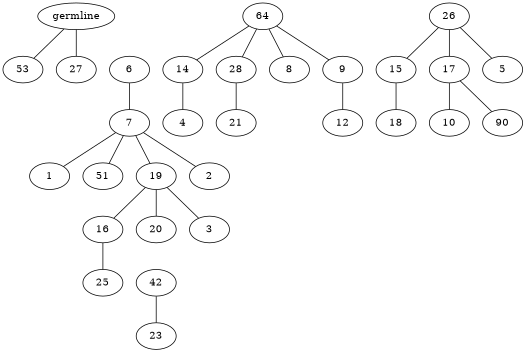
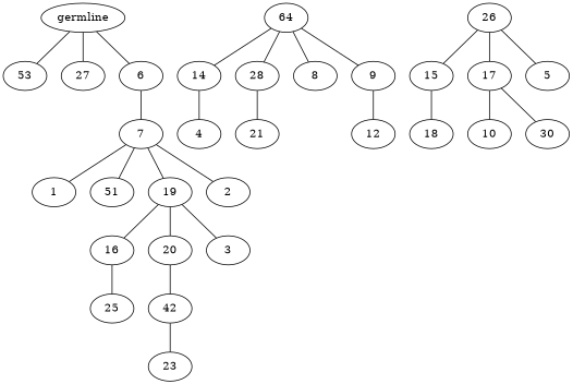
  graph {
    n1 [label=germline]
    n2 [label=53]
    n3 [label=27]
    n4 [label=6]
    n5 [label=7]
    n6 [label=1]
    n7 [label=51]
    n8 [label=19]
    n9 [label=2]
    n10 [label=16]
    n11 [label=20]
    n12 [label=3]
    n13 [label=25]
    n14 [label=42]
    n15 [label=23]
    n16 [label=64]
    n17 [label=14]
    n18 [label=28]
    n19 [label=8]
    n20 [label=9]
    n21 [label=26]
    n22 [label=15]
    n23 [label=17]
    n24 [label=5]
    n25 [label=4]
    n26 [label=21]
    n27 [label=12]
    n28 [label=18]
    n29 [label=10]
-   n30 [label=90]
+   n30 [label=30]
    n1 -- n2
    n1 -- n3
+   n1 -- n4
    n4 -- n5
    n5 -- n6
    n5 -- n7
    n5 -- n8
    n5 -- n9
    n8 -- n10
    n8 -- n11
    n8 -- n12
    n10 -- n13
+   n11 -- n14
    n14 -- n15
    n16 -- n17
    n16 -- n18
    n16 -- n19
    n16 -- n20
    n17 -- n25
    n18 -- n26
    n20 -- n27
    n21 -- n22
    n21 -- n23
    n21 -- n24
    n22 -- n28
    n23 -- n29
    n23 -- n30
  }
